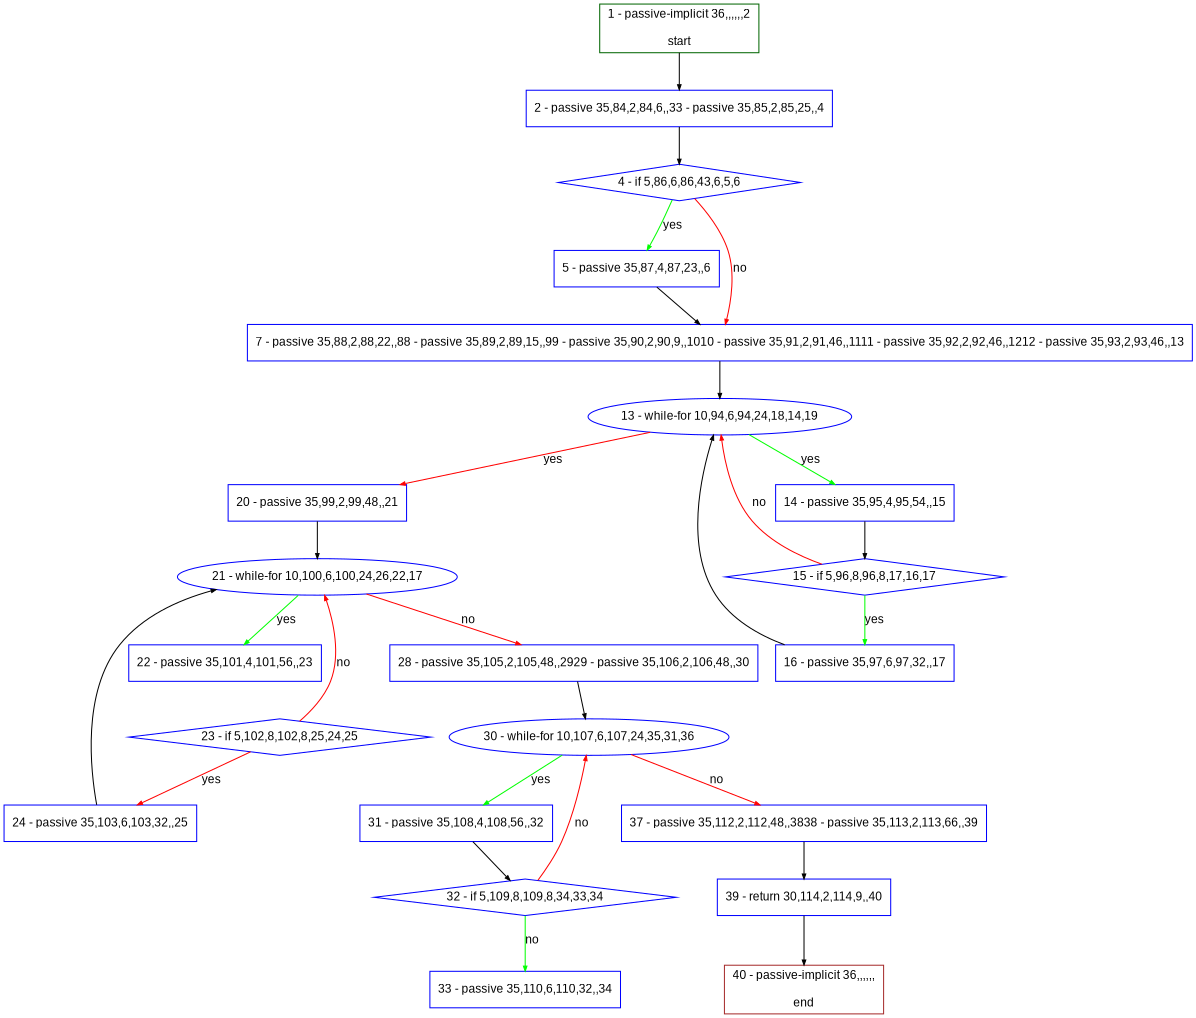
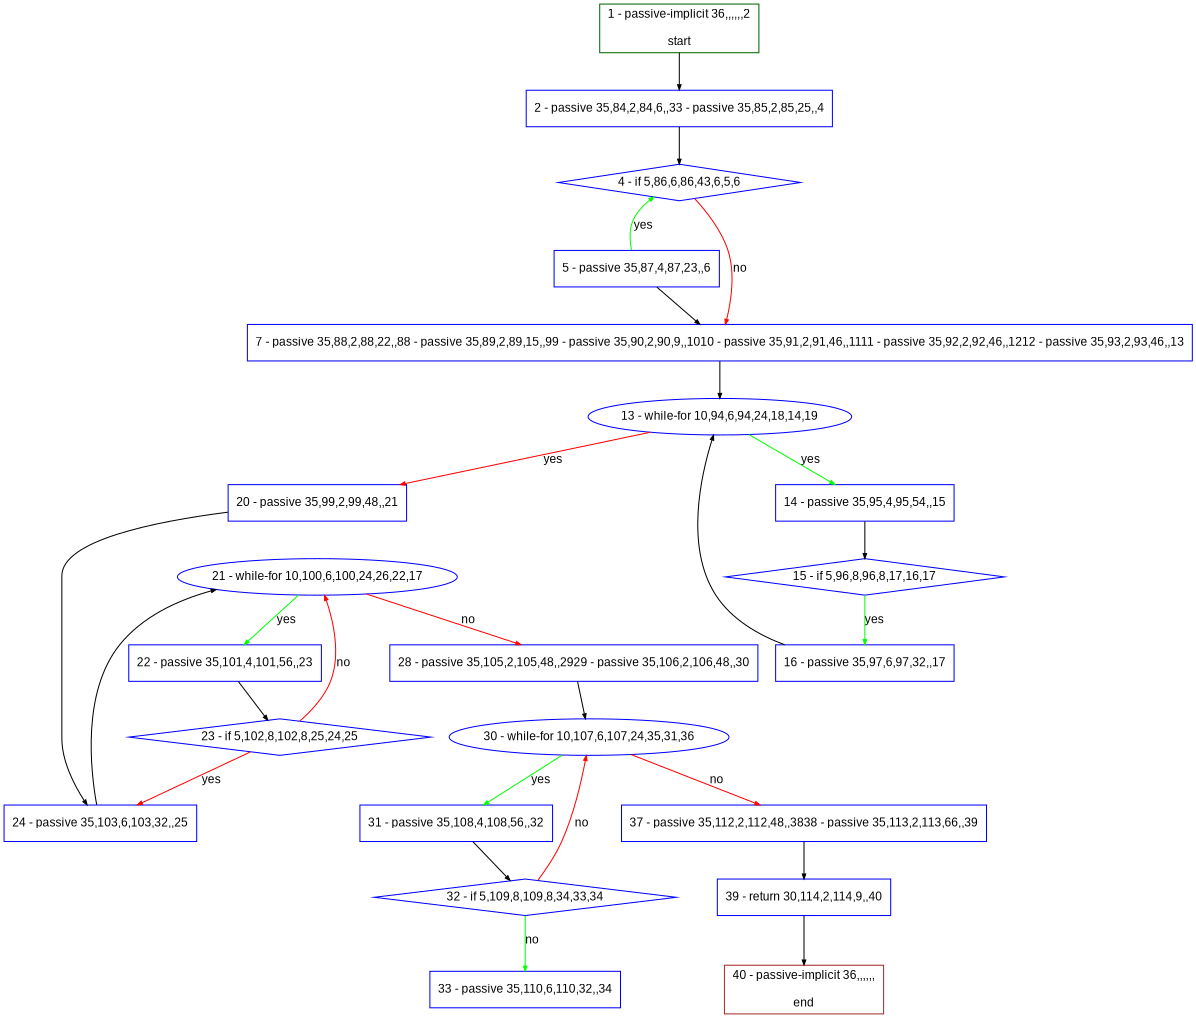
  digraph {
    bgcolor=white
    compound=true
    fillcolor="#FFFFCC"
    fontname=Arial
    fontsize=12
    pack=true
    packmode=clust
    style="rounded,filled"
    node [color="#0000ff" compound=true fillcolor="#ffffff" fixedsize=false fontname=Arial fontsize=12 node_initialized=no shape=box style=filled]
    edge [arrowhead=normal arrowsize=0.5 arrowtail=none color="#000000" compound=true dir=forward fontcolor=black fontname=Arial fontsize=12]
    n1 [label="2 - passive 35,84,2,84,6,,33 - passive 35,85,2,85,25,,4"]
    n2 [label="4 - if 5,86,6,86,43,6,5,6" shape=diamond]
    n3 [label="5 - passive 35,87,4,87,23,,6"]
    n4 [label="7 - passive 35,88,2,88,22,,88 - passive 35,89,2,89,15,,99 - passive 35,90,2,90,9,,1010 - passive 35,91,2,91,46,,1111 - passive 35,92,2,92,46,,1212 - passive 35,93,2,93,46,,13"]
    n5 [color="#006400" label="1 - passive-implicit 36,,,,,,2\n\nstart"]
    n6 [label="13 - while-for 10,94,6,94,24,18,14,19" shape=oval]
    n7 [label="14 - passive 35,95,4,95,54,,15"]
    n8 [label="20 - passive 35,99,2,99,48,,21"]
    n9 [label="15 - if 5,96,8,96,8,17,16,17" shape=diamond]
    n10 [label="21 - while-for 10,100,6,100,24,26,22,17" shape=oval]
    n11 [label="16 - passive 35,97,6,97,32,,17"]
    n12 [label="22 - passive 35,101,4,101,56,,23"]
    n13 [label="28 - passive 35,105,2,105,48,,2929 - passive 35,106,2,106,48,,30"]
    n14 [label="23 - if 5,102,8,102,8,25,24,25" shape=diamond]
    n15 [label="30 - while-for 10,107,6,107,24,35,31,36" shape=oval]
    n16 [label="24 - passive 35,103,6,103,32,,25"]
    n17 [label="31 - passive 35,108,4,108,56,,32"]
    n18 [label="37 - passive 35,112,2,112,48,,3838 - passive 35,113,2,113,66,,39"]
    n19 [label="32 - if 5,109,8,109,8,34,33,34" shape=diamond]
    n20 [label="39 - return 30,114,2,114,9,,40"]
    n21 [label="33 - passive 35,110,6,110,32,,34"]
    n22 [color="#a52a2a" label="40 - passive-implicit 36,,,,,,\n\nend"]
    n1 -> n2
-   n2 -> n3 [color="#00ff00" label=yes]
+   n3 -> n2 [color="#00ff00" label=yes]
    n2 -> n4 [color="#ff0000" label=no]
    n3 -> n4
    n4 -> n6
    n5 -> n1
    n6 -> n7 [color="#00ff00" label=yes]
    n6 -> n8 [color="#ff0000" label=yes]
    n7 -> n9
-   n8 -> n10
-   n9 -> n6 [color="#ff0000" label=no]
+   n8 -> n16
    n9 -> n11 [color="#00ff00" label=yes]
    n10 -> n12 [color="#00ff00" label=yes]
    n10 -> n13 [color="#ff0000" label=no]
    n11 -> n6
+   n12 -> n14
    n13 -> n15
    n14 -> n10 [color="#ff0000" label=no]
    n14 -> n16 [color="#ff0000" label=yes]
    n15 -> n17 [color="#00ff00" label=yes]
    n15 -> n18 [color="#ff0000" label=no]
    n16 -> n10
    n17 -> n19
    n18 -> n20
    n19 -> n15 [color="#ff0000" label=no]
    n19 -> n21 [color="#00ff00" label=no]
    n20 -> n22
  }
